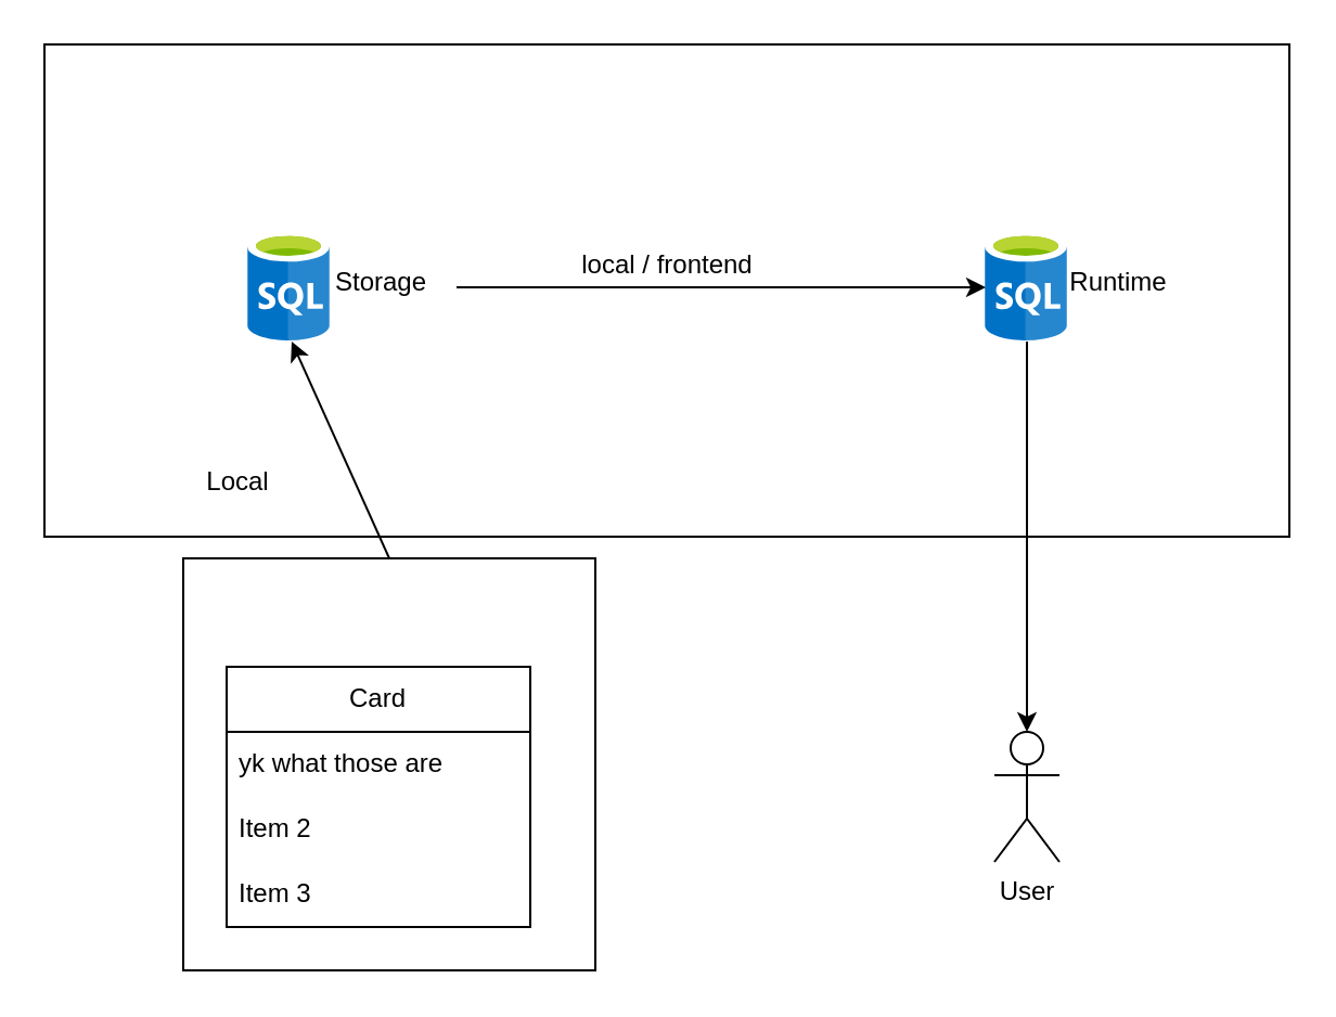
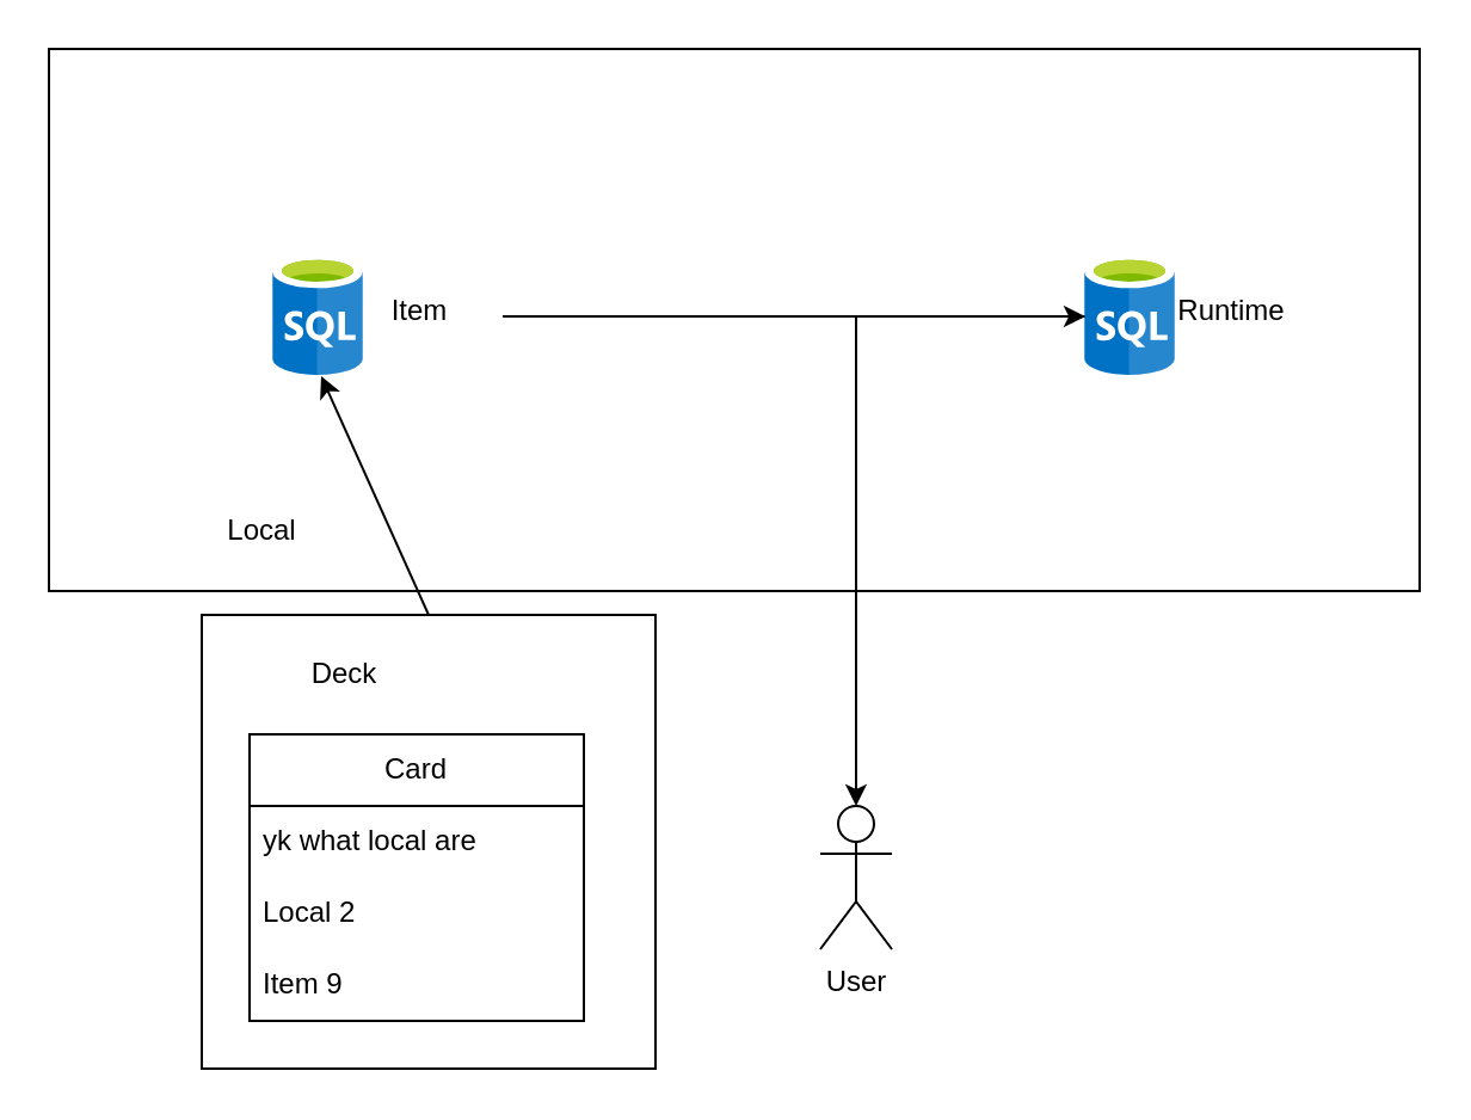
  <mxCell id="0" />
  <mxCell id="1" parent="0" />
  <mxCell id="2" value="" style="rounded=0;whiteSpace=wrap;html=1;" vertex="1" parent="1"><mxGeometry x="20" y="20" width="574" height="227" as="geometry" /></mxCell>
  <mxCell id="3" value="" style="whiteSpace=wrap;html=1;aspect=fixed;" vertex="1" parent="1"><mxGeometry x="84" y="257" width="190" height="190" as="geometry" /></mxCell>
  <mxCell id="4" value="Card" style="swimlane;fontStyle=0;childLayout=stackLayout;horizontal=1;startSize=30;horizontalStack=0;resizeParent=1;resizeParentMax=0;resizeLast=0;collapsible=1;marginBottom=0;whiteSpace=wrap;html=1;" vertex="1" parent="1"><mxGeometry x="104" y="307" width="140" height="120" as="geometry" /></mxCell>
- <mxCell id="5" value="yk what those are" style="text;strokeColor=none;fillColor=none;align=left;verticalAlign=middle;spacingLeft=4;spacingRight=4;overflow=hidden;points=[[0,0.5],[1,0.5]];portConstraint=eastwest;rotatable=0;whiteSpace=wrap;html=1;" vertex="1" parent="4"><mxGeometry y="30" width="140" height="30" as="geometry" /></mxCell>
- <mxCell id="6" value="Item 2" style="text;strokeColor=none;fillColor=none;align=left;verticalAlign=middle;spacingLeft=4;spacingRight=4;overflow=hidden;points=[[0,0.5],[1,0.5]];portConstraint=eastwest;rotatable=0;whiteSpace=wrap;html=1;" vertex="1" parent="4"><mxGeometry y="60" width="140" height="30" as="geometry" /></mxCell>
- <mxCell id="7" value="Item 3" style="text;strokeColor=none;fillColor=none;align=left;verticalAlign=middle;spacingLeft=4;spacingRight=4;overflow=hidden;points=[[0,0.5],[1,0.5]];portConstraint=eastwest;rotatable=0;whiteSpace=wrap;html=1;" vertex="1" parent="4"><mxGeometry y="90" width="140" height="30" as="geometry" /></mxCell>
+ <mxCell id="5" value="yk what local are" style="text;strokeColor=none;fillColor=none;align=left;verticalAlign=middle;spacingLeft=4;spacingRight=4;overflow=hidden;points=[[0,0.5],[1,0.5]];portConstraint=eastwest;rotatable=0;whiteSpace=wrap;html=1;" vertex="1" parent="4"><mxGeometry y="30" width="140" height="30" as="geometry" /></mxCell>
+ <mxCell id="6" value="Local 2" style="text;strokeColor=none;fillColor=none;align=left;verticalAlign=middle;spacingLeft=4;spacingRight=4;overflow=hidden;points=[[0,0.5],[1,0.5]];portConstraint=eastwest;rotatable=0;whiteSpace=wrap;html=1;" vertex="1" parent="4"><mxGeometry y="60" width="140" height="30" as="geometry" /></mxCell>
+ <mxCell id="7" value="Item 9" style="text;strokeColor=none;fillColor=none;align=left;verticalAlign=middle;spacingLeft=4;spacingRight=4;overflow=hidden;points=[[0,0.5],[1,0.5]];portConstraint=eastwest;rotatable=0;whiteSpace=wrap;html=1;" vertex="1" parent="4"><mxGeometry y="90" width="140" height="30" as="geometry" /></mxCell>
  <mxCell id="8" value="" style="image;sketch=0;aspect=fixed;html=1;points=[];align=center;fontSize=12;image=img/lib/mscae/SQL_Database_generic.svg;" vertex="1" parent="1"><mxGeometry x="114" y="107" width="38" height="50" as="geometry" /></mxCell>
  <mxCell id="9" style="edgeStyle=orthogonalEdgeStyle;rounded=0;orthogonalLoop=1;jettySize=auto;html=1;" edge="1" parent="1" source="10" target="16"><mxGeometry relative="1" as="geometry" /></mxCell>
  <mxCell id="10" value="" style="image;sketch=0;aspect=fixed;html=1;points=[];align=center;fontSize=12;image=img/lib/mscae/SQL_Database_generic.svg;" vertex="1" parent="1"><mxGeometry x="454" y="107" width="38" height="50" as="geometry" /></mxCell>
+ <mxCell id="11" value="Deck" style="text;html=1;strokeColor=none;fillColor=none;align=center;verticalAlign=middle;whiteSpace=wrap;rounded=0;" vertex="1" parent="1"><mxGeometry x="114" y="267" width="60" height="30" as="geometry" /></mxCell>
  <mxCell id="12" style="edgeStyle=orthogonalEdgeStyle;rounded=0;orthogonalLoop=1;jettySize=auto;html=1;" edge="1" parent="1" source="13" target="10"><mxGeometry relative="1" as="geometry"><Array as="points"><mxPoint x="304" y="132" /><mxPoint x="304" y="132" /></Array></mxGeometry></mxCell>
- <mxCell id="13" value="Storage" style="text;html=1;align=center;verticalAlign=middle;resizable=0;points=[];autosize=1;strokeColor=none;fillColor=none;" vertex="1" parent="1"><mxGeometry x="140" y="115" width="70" height="30" as="geometry" /></mxCell>
+ <mxCell id="13" value="Item" style="text;html=1;align=center;verticalAlign=middle;resizable=0;points=[];autosize=1;strokeColor=none;fillColor=none;" vertex="1" parent="1"><mxGeometry x="140" y="115" width="70" height="30" as="geometry" /></mxCell>
  <mxCell id="14" value="Runtime" style="text;html=1;align=center;verticalAlign=middle;resizable=0;points=[];autosize=1;strokeColor=none;fillColor=none;" vertex="1" parent="1"><mxGeometry x="480" y="115" width="70" height="30" as="geometry" /></mxCell>
  <mxCell id="15" value="" style="endArrow=classic;html=1;rounded=0;exitX=0.5;exitY=0;exitDx=0;exitDy=0;entryX=0.526;entryY=1;entryDx=0;entryDy=0;entryPerimeter=0;" edge="1" parent="1" source="3" target="8"><mxGeometry width="50" height="50" relative="1" as="geometry"><mxPoint x="154" y="247" as="sourcePoint" /><mxPoint x="204" y="197" as="targetPoint" /></mxGeometry></mxCell>
- <mxCell id="16" value="User" style="shape=umlActor;verticalLabelPosition=bottom;verticalAlign=top;html=1;outlineConnect=0;" vertex="1" parent="1"><mxGeometry x="458" y="337" width="30" height="60" as="geometry" /></mxCell>
+ <mxCell id="16" value="User" style="shape=umlActor;verticalLabelPosition=bottom;verticalAlign=top;html=1;outlineConnect=0;" vertex="1" parent="1"><mxGeometry x="343" y="337" width="30" height="60" as="geometry" /></mxCell>
  <mxCell id="17" value="Local" style="text;html=1;align=center;verticalAlign=middle;resizable=0;points=[];autosize=1;strokeColor=none;fillColor=none;" vertex="1" parent="1"><mxGeometry x="84" y="207" width="50" height="30" as="geometry" /></mxCell>
- <mxCell id="18" value="local / frontend" style="text;html=1;align=center;verticalAlign=middle;resizable=0;points=[];autosize=1;strokeColor=none;fillColor=none;" vertex="1" parent="1"><mxGeometry x="257" y="107" width="100" height="30" as="geometry" /></mxCell>
